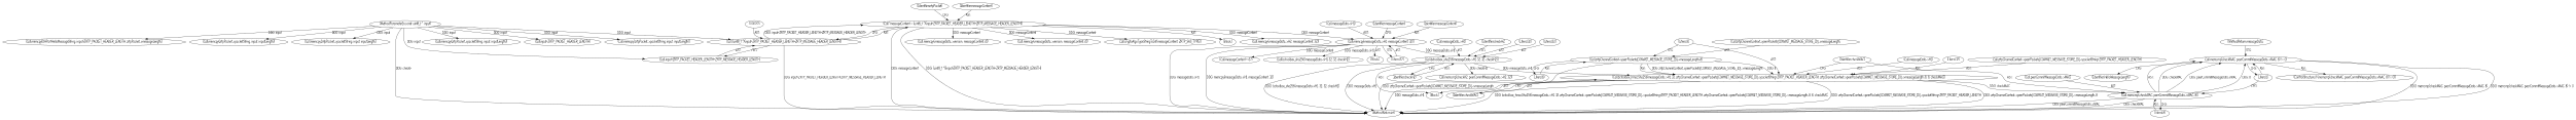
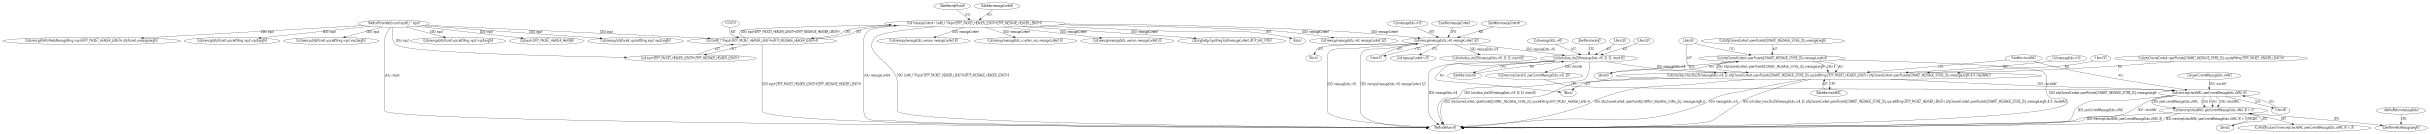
  digraph {
    fontname="Comic Neue"
    node [fontname="Comic Neue"]
    edge [fontname="Comic Neue"]
    n1 [label="(Call,memcmp(checkMAC, peerCommitMessageData->MAC, 8) != 0)"]
    n2 [label="(Literal,1)"]
    n3 [label="(ControlStructure,if (memcmp(checkMAC, peerCommitMessageData->MAC, 8) != 0))"]
    n4 [label="(MethodReturn,int)"]
    n5 [label="(Identifier,HelloMessageLength)"]
    n6 [label="(Call,memcmp(checkMAC, peerCommitMessageData->MAC, 8))"]
    n7 [label="(Literal,8)"]
    n8 [label="(Call,bctoolbox_hmacSha256(messageData->H1, 32, zrtpChannelContext->peerPackets[COMMIT_MESSAGE_STORE_ID]->packetString+ZRTP_PACKET_HEADER_LENGTH, zrtpChannelContext->peerPackets[COMMIT_MESSAGE_STORE_ID]->messageLength-8, 8, checkMAC))"]
    n9 [label="(Identifier,checkMAC)"]
    n10 [label="(Block,)"]
    n11 [label="(Call,bctoolbox_sha256(messageData->H1, 32, 32, checkH2))"]
    n12 [label="(Identifier,checkH2)"]
    n13 [label="(Call,memcmp(checkH2, peerCommitMessageData->H2, 32))"]
    n14 [label="(Call,memcpy(messageData->H1, messageContent, 32))"]
    n15 [label="(Call,messageContent +=37)"]
    n16 [label="(Call,bctoolbox_sha256(messageData->H1, 32, 32, checkH2))"]
    n17 [label="(Block,)"]
    n18 [label="(Literal,32)"]
    n19 [label="(Call,*messageContent = (uint8_t *)(input+ZRTP_PACKET_HEADER_LENGTH+ZRTP_MESSAGE_HEADER_LENGTH))"]
    n20 [label="(Call,(uint8_t *)(input+ZRTP_PACKET_HEADER_LENGTH+ZRTP_MESSAGE_HEADER_LENGTH))"]
    n21 [label="(Call,memcpy(messageData->version, messageContent, 4))"]
+   n22 [label="(Call,memcpy(messageData->confirm_mac, messageContent, 8))"]
    n23 [label="(Call,memcpy(messageData->version, messageContent, 4))"]
    n24 [label="(Call,cryptoAlgoTypeStringToInt(messageContent, ZRTP_SAS_TYPE))"]
    n25 [label="(Block,)"]
    n26 [label="(Call,memcpy(messageData->H2, messageContent, 32))"]
    n27 [label="(Call,input+ZRTP_PACKET_HEADER_LENGTH+ZRTP_MESSAGE_HEADER_LENGTH)"]
-   n28 [label="(MethodParameterIn,const uint8_t * input)"]
+   n28 [label="(MethodParameterIn,const input8_t * input)"]
    n29 [label="(Call,memcpy(zrtpPacket->packetString, input, inputLength))"]
-   n30 [label="(Call,input+ZRTP_PACKET_HEADER_LENGTH)"]
+   n30 [label="(Call,input+ZRTP_PACKET_HEADER_HEADER)"]
    n31 [label="(Call,memcpy(zrtpPacket->packetString, input, inputLength))"]
    n32 [label="(Call,memcpy(DHPartHelloMessageString, input+ZRTP_PACKET_HEADER_LENGTH, zrtpPacket->messageLength))"]
    n33 [label="(Call,memcpy(zrtpPacket->packetString, input, inputLength))"]
    n34 [label="(Call,memcpy(zrtpPacket->packetString, input, inputLength))"]
    n35 [label="(Call,zrtpChannelContext->peerPackets[COMMIT_MESSAGE_STORE_ID]->messageLength-8)"]
    n36 [label="(Literal,8)"]
    n37 [label="(Identifier,checkMAC)"]
    n38 [label="(Call,messageData->H1)"]
    n39 [label="(Identifier,zrtpPacket)"]
    n40 [label="(Literal,32)"]
    n41 [label="(Call,messageData->H1)"]
    n42 [label="(Call,peerCommitMessageData->MAC)"]
    n43 [label="(Literal,8)"]
    n44 [label="(Identifier,messageContent)"]
    n45 [label="(Identifier,messageContent)"]
    n46 [label="(Identifier,messageContent)"]
    n47 [label="(Call,messageData->H1)"]
    n48 [label="(Identifier,checkH2)"]
    n49 [label="(Call,zrtpChannelContext->peerPackets[COMMIT_MESSAGE_STORE_ID]->packetString+ZRTP_PACKET_HEADER_LENGTH)"]
    n50 [label="(Literal,32)"]
    n51 [label="(Literal,32)"]
    n52 [label="(Call,zrtpChannelContext->peerPackets[COMMIT_MESSAGE_STORE_ID]->messageLength)"]
    n53 [label="(MethodReturn,messageData)"]
    1000203
-   n1 -> n2 [label="CFG: "]
+   n1 -> n2 [label="PACKET: "]
    n1 -> n3 [label="AST: "]
    n1 -> n4 [label="DDG: memcmp(checkMAC, peerCommitMessageData->MAC, 8)"]
    n1 -> n4 [label="DDG: memcmp(checkMAC, peerCommitMessageData->MAC, 8) != 0"]
    n1 -> n5 [label="CFG: "]
    n2 -> n1 [label="AST: "]
-   n2 -> n6 [label="CFG: "]
+   n13 -> n6 [label="CFG: "]
    n6 -> n1 [label="AST: "]
    n6 -> n1 [label="DDG: checkMAC"]
    n6 -> n1 [label="DDG: peerCommitMessageData->MAC"]
    n6 -> n1 [label="DDG: 8"]
    n6 -> n4 [label="DDG: peerCommitMessageData->MAC"]
    n6 -> n4 [label="DDG: checkMAC"]
    n6 -> n7 [label="CFG: "]
    n7 -> n6 [label="AST: "]
    n8 -> n4 [label="DDG: bctoolbox_hmacSha256(messageData->H1, 32, zrtpChannelContext->peerPackets[COMMIT_MESSAGE_STORE_ID]->packetString+ZRTP_PACKET_HEADER_LENGTH, zrtpChannelContext->peerPackets[COMMIT_MESSAGE_STORE_ID]->messageLength-8, 8, checkMAC)"]
    n8 -> n4 [label="DDG: zrtpChannelContext->peerPackets[COMMIT_MESSAGE_STORE_ID]->packetString+ZRTP_PACKET_HEADER_LENGTH"]
    n8 -> n4 [label="DDG: zrtpChannelContext->peerPackets[COMMIT_MESSAGE_STORE_ID]->messageLength-8"]
    n8 -> n4 [label="DDG: messageData->H1"]
    n8 -> n6 [label="DDG: checkMAC"]
    n8 -> n9 [label="CFG: "]
    n8 -> n10 [label="AST: "]
    n9 -> n8 [label="AST: "]
    n11 -> n4 [label="DDG: bctoolbox_sha256(messageData->H1, 32, 32, checkH2)"]
    n11 -> n4 [label="DDG: messageData->H1"]
    n11 -> n8 [label="DDG: messageData->H1"]
    n11 -> n10 [label="AST: "]
    n11 -> n12 [label="CFG: "]
    n11 -> n13 [label="DDG: checkH2"]
    n12 -> n11 [label="AST: "]
    n14 -> n4 [label="DDG: messageData->H1"]
    n14 -> n4 [label="DDG: memcpy(messageData->H1, messageContent, 32)"]
    n14 -> n11 [label="DDG: messageData->H1"]
-   n14 -> n15 [label="DDG: messageContent"]
+   n14 -> n15 [label="CFG: "]
    n14 -> n16 [label="DDG: messageData->H1"]
    n14 -> n17 [label="AST: "]
    n14 -> n18 [label="CFG: "]
    n18 -> n14 [label="AST: "]
    n19 -> n4 [label="DDG: messageContent"]
    n19 -> n4 [label="DDG: (uint8_t *)(input+ZRTP_PACKET_HEADER_LENGTH+ZRTP_MESSAGE_HEADER_LENGTH)"]
    n19 -> n14 [label="DDG: messageContent"]
    n19 -> n20 [label="CFG: "]
    n19 -> n21 [label="DDG: messageContent"]
+   n19 -> n22 [label="DDG: messageContent"]
    n19 -> n23 [label="DDG: messageContent"]
    n19 -> n24 [label="DDG: messageContent"]
    n19 -> n25 [label="AST: "]
    n19 -> n26 [label="DDG: messageContent"]
    n20 -> n4 [label="DDG: input+ZRTP_PACKET_HEADER_LENGTH+ZRTP_MESSAGE_HEADER_LENGTH"]
    n20 -> n19 [label="AST: "]
    n20 -> n19 [label="DDG: input+ZRTP_PACKET_HEADER_LENGTH+ZRTP_MESSAGE_HEADER_LENGTH"]
    n20 -> n27 [label="CFG: "]
    n27 -> n20 [label="AST: "]
    n28 -> n4 [label="DDG: checkH"]
    n28 -> n20 [label="DDG: input"]
    n28 -> n27 [label="DDG: input"]
    n28 -> n29 [label="DDG: input"]
    n28 -> n30 [label="DDG: input"]
    n28 -> n31 [label="DDG: input"]
    n28 -> n32 [label="DDG: input"]
    n28 -> n33 [label="DDG: input"]
    n28 -> n34 [label="DDG: input"]
    n35 -> n4 [label="DDG: zrtpChannelContext->peerPackets[COMMIT_MESSAGE_STORE_ID]->messageLength"]
    n35 -> n8 [label="AST: "]
    n35 -> n8 [label="DDG: zrtpChannelContext->peerPackets[COMMIT_MESSAGE_STORE_ID]->messageLength"]
    n35 -> n8 [label="DDG: 8"]
    n35 -> n36 [label="CFG: "]
    n36 -> n35 [label="AST: "]
    n37 -> n6 [label="AST: "]
    n37 -> n8 [label="CFG: "]
    n38 -> n8 [label="AST: "]
    n39 -> n19 [label="CFG: "]
    n40 -> n8 [label="AST: "]
    n41 -> n14 [label="AST: "]
-   n42 -> n6 [label="AST: "]
+   n42 -> n6 [label="DDG: checkH2"]
    n43 -> n8 [label="AST: "]
    n43 -> n35 [label="CFG: "]
    n44 -> n14 [label="CFG: "]
    n45 -> n19 [label="AST: "]
    n46 -> n14 [label="AST: "]
    n47 -> n11 [label="AST: "]
    n48 -> n11 [label="CFG: "]
    n49 -> n8 [label="AST: "]
    n50 -> n11 [label="AST: "]
    n51 -> n11 [label="AST: "]
    n52 -> n35 [label="AST: "]
-   n53 -> n1 [label="CFG: "]
+   n53 -> n5 [label="CFG: "]
    1000203 -> n20 [label="AST: "]
  }
